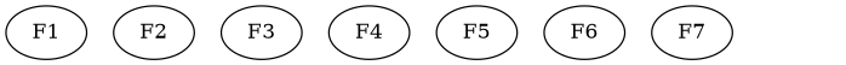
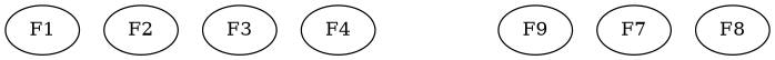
  strict digraph {
    n1 [label=F1]
    n2 [label=F2]
    n3 [label=F3]
    n4 [label=F4]
-   n5 [label=F5]
-   n6 [label=F6]
+   n6 [label=F9]
    n7 [label=F7]
+   n8 [label=F8]
  }
